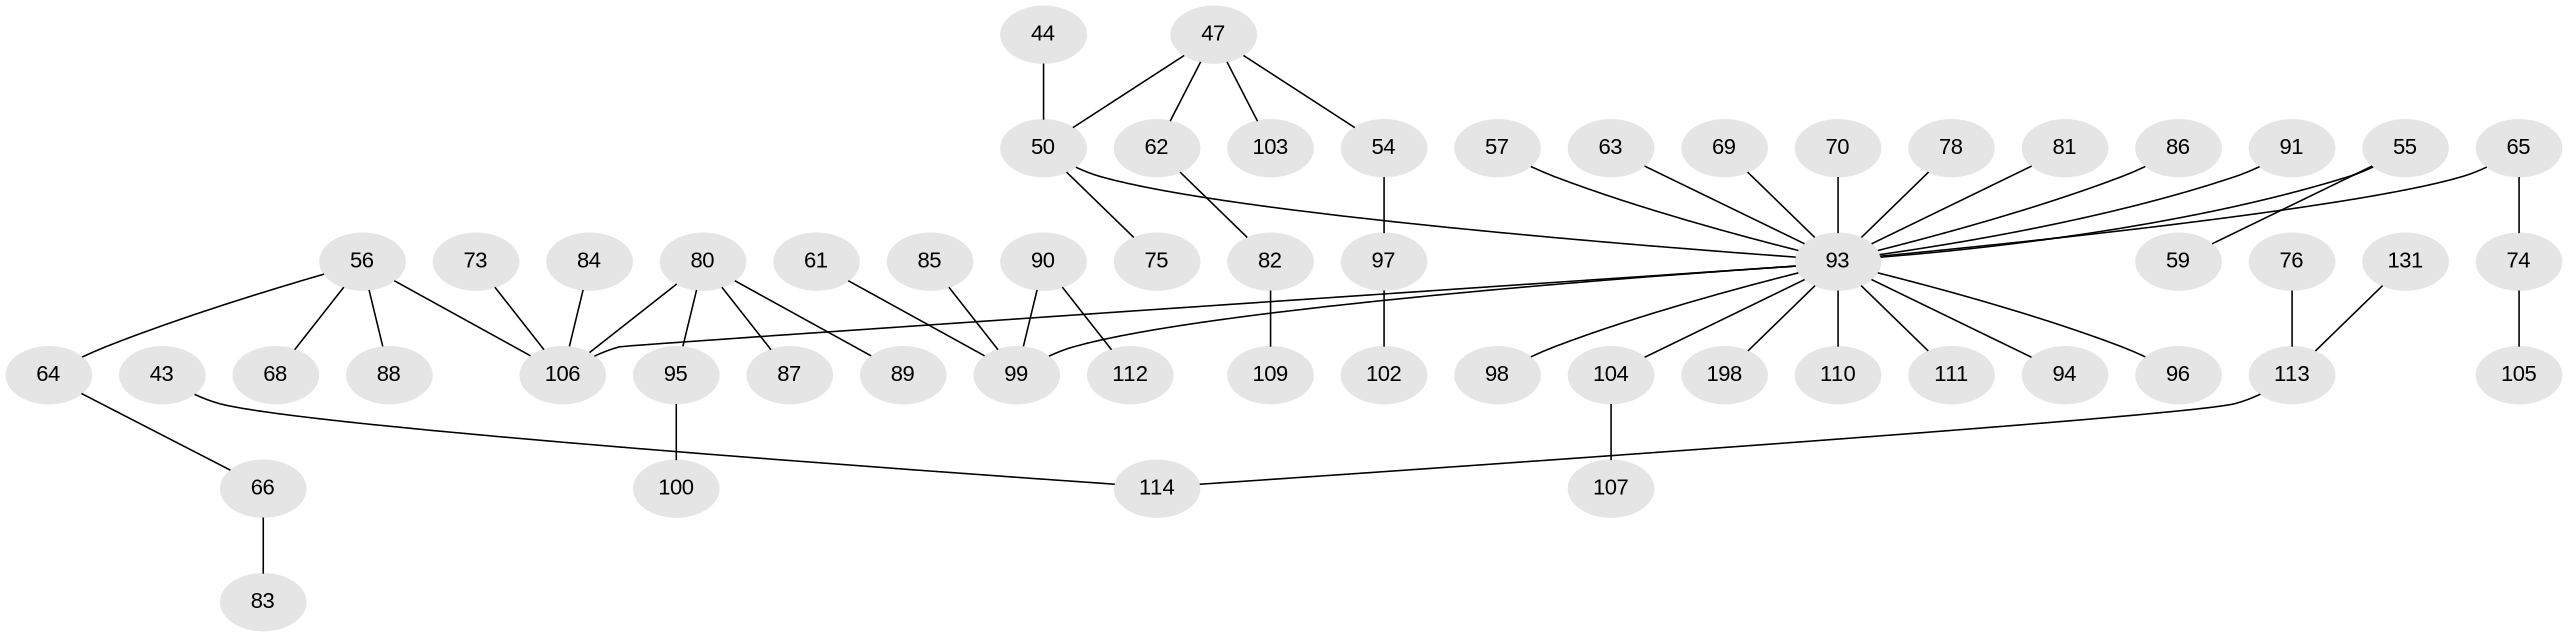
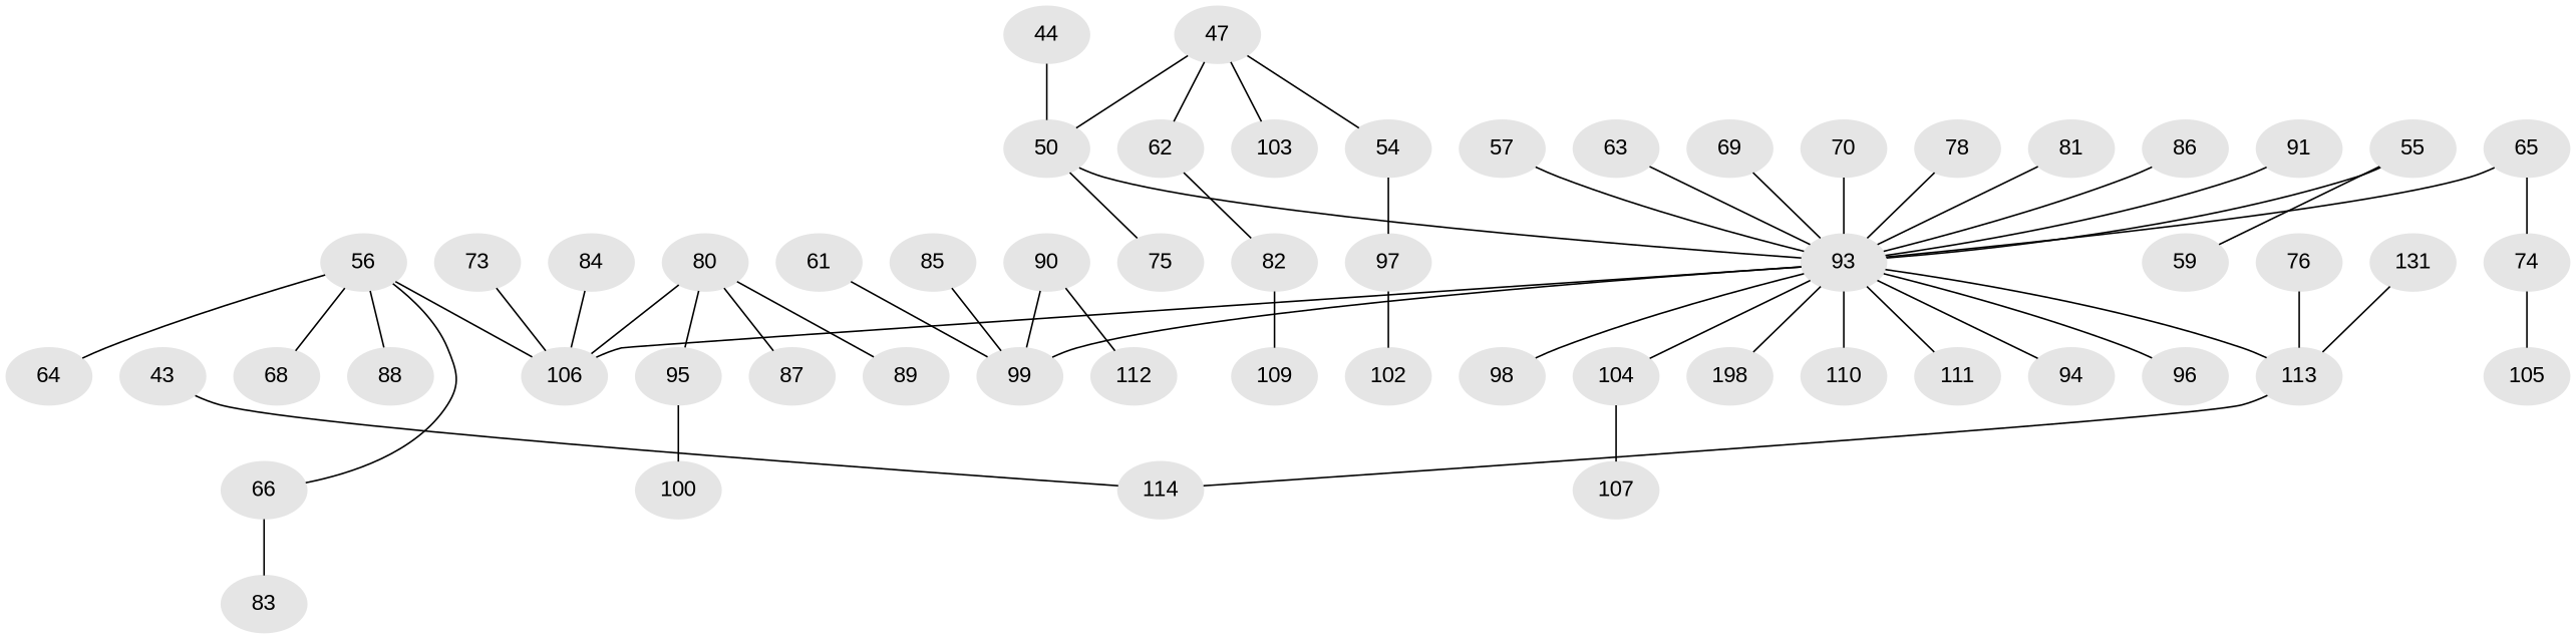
  graph {
    fontname="Liberation Sans"
    node [color=gray90 fontname="Liberation Sans" style=filled]
    edge [fontname="Liberation Sans"]
    113 [super="+41+71+49"]
    114
    43
    50 [super="+34"]
    75
    93 [super="+79+92"]
    44
    47
    54
    62
    103
    97
    82
    106 [super="+20+37+52"]
    99 [super="+60"]
    94
    96
    98
    104 [super="+45"]
    n20 [label=198]
    110
    111
    102
    55
    59
    56 [super="+39"]
    64
    68
    88
    66
    57
    61
    109
    63
    83
    65
    74
    105
    69
    70
    73
    76
    78
    80 [super="+36"]
    87
    89
    95
    100
    81
    84
    85
    86
    90
    112
    91 [super="+30"]
    107
    n57 [label=131]
    113 -- 114
    43 -- 114
    50 -- 75
    50 -- 93
+   93 -- 113
    93 -- 106
    93 -- 99
    93 -- 94
    93 -- 96
    93 -- 98
    93 -- 104
    93 -- n20
    93 -- 110
    93 -- 111
    44 -- 50
    47 -- 50
    47 -- 54
    47 -- 62
    47 -- 103
    54 -- 97
    62 -- 82
    97 -- 102
    82 -- 109
    104 -- 107
    55 -- 93
    55 -- 59
    56 -- 106
    56 -- 64
    56 -- 68
    56 -- 88
-   64 -- 66
+   56 -- 66
    66 -- 83
    57 -- 93
    61 -- 99
    63 -- 93
    65 -- 93
    65 -- 74
    74 -- 105
    69 -- 93
    70 -- 93
    73 -- 106
    76 -- 113
    78 -- 93
    80 -- 106
    80 -- 87
    80 -- 89
    80 -- 95
    95 -- 100
    81 -- 93
    84 -- 106
    85 -- 99
    86 -- 93
    90 -- 99
    90 -- 112
    91 -- 93
    n57 -- 113
  }
